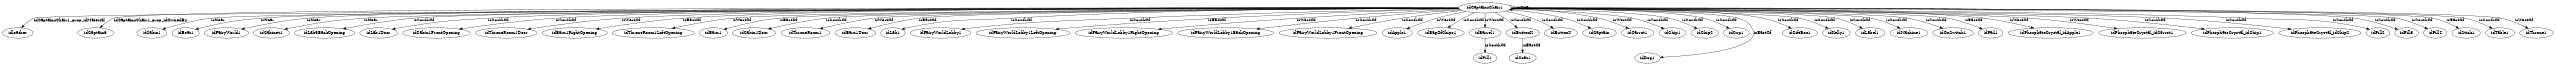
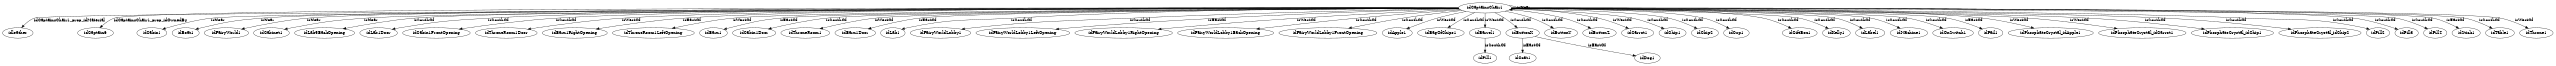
  digraph {
    node [node_type=entity_node]
    edge [edge_type=relationship]
    idCaptainsChair1
    idleather [node_type=property_node]
    n3 [label=idCaptain6 node_type=property_node]
    idCabin1
    idBoat1
    idFairyWorld1
    idCabinet1
    n8 [label=idLab5BackOpening]
    idLab1Door
    idCabin1FrontOpening
    idThroneRoom1Door
    idBarn1RightOpening
    idThroneRoom1LeftOpening
    idBarn1
    idCabin1Door
    idThroneRoom1
    idBarn1Door
    idLab1
    idFairyWorldLobby1
    idFairyWorldLobby1LeftOpening
    idFairyWorldLobby1RightOpening
    idFairyWorldLobby1BackOpening
    idFairyWorldLobby1FrontOpening
    idApple1
    idBagOfChips1
    idBarrel1
    idButtonX
    idButtonY
-   idButtonZ [label=idCaptain]
+   idButtonZ
    idCarrot1
    idChip1
    idChip2
    idCup1
    idDog1
    idGiftBox1
    idKelly1
    idLabel1
    idMachine1
    idOnSwitch1
    idPail1
    idPhosphateCrystal_idApple1
    idPhosphateCrystal_idCarrot1
    idPhosphateCrystal_idChip1
    idPhosphateCrystal_idChip2
    idPill2
    idPill3
    idPill4
    idStick1
    idTable1
    idThrone1
    idPill1
    idCoat1
    idCaptainsChair1 -> idCaptainsChair1 [label=isNear]
    idCaptainsChair1 -> idleather [edge_type=property label=idCaptainsChair1_prop_idMaterial]
    idCaptainsChair1 -> n3 [edge_type=property label=idCaptainsChair1_prop_idOwnedBy]
    idCaptainsChair1 -> idCabin1 [label=isNear]
    idCaptainsChair1 -> idBoat1 [label=isNear]
    idCaptainsChair1 -> idFairyWorld1 [label=isNear]
    idCaptainsChair1 -> idCabinet1 [label=isNear]
    idCaptainsChair1 -> n8 [label=isSouthOf]
    idCaptainsChair1 -> idLab1Door [label=isSouthOf]
    idCaptainsChair1 -> idCabin1FrontOpening [label=isSouthOf]
    idCaptainsChair1 -> idThroneRoom1Door [label=isWestOf]
    idCaptainsChair1 -> idBarn1RightOpening [label=isEastOf]
    idCaptainsChair1 -> idThroneRoom1LeftOpening [label=isWestOf]
    idCaptainsChair1 -> idBarn1 [label=isEastOf]
    idCaptainsChair1 -> idCabin1Door [label=isSouthOf]
    idCaptainsChair1 -> idThroneRoom1 [label=isWestOf]
    idCaptainsChair1 -> idBarn1Door [label=isEastOf]
    idCaptainsChair1 -> idLab1 [label=isSouthOf]
    idCaptainsChair1 -> idFairyWorldLobby1 [label=isSouthOf]
    idCaptainsChair1 -> idFairyWorldLobby1LeftOpening [label=isEastOf]
    idCaptainsChair1 -> idFairyWorldLobby1RightOpening [label=isWestOf]
    idCaptainsChair1 -> idFairyWorldLobby1BackOpening [label=isSouthOf]
    idCaptainsChair1 -> idFairyWorldLobby1FrontOpening [label=isSouthOf]
    idCaptainsChair1 -> idApple1 [label=isWestOf]
    idCaptainsChair1 -> idBagOfChips1 [label=isSouthOf]
    idCaptainsChair1 -> idBarrel1 [label=isWestOf]
    idCaptainsChair1 -> idButtonX [label=isSouthOf]
    idCaptainsChair1 -> idButtonY [label=isSouthOf]
    idCaptainsChair1 -> idButtonZ [label=isSouthOf]
    idCaptainsChair1 -> idCarrot1 [label=isWestOf]
    idCaptainsChair1 -> idChip1 [label=isSouthOf]
    idCaptainsChair1 -> idChip2 [label=isSouthOf]
    idCaptainsChair1 -> idCup1 [label=isSouthOf]
-   idCaptainsChair1 -> idDog1 [label=isEastOf]
+   idButtonX -> idDog1 [label=isEastOf]
    idCaptainsChair1 -> idGiftBox1 [label=isSouthOf]
    idCaptainsChair1 -> idKelly1 [label=isSouthOf]
    idCaptainsChair1 -> idLabel1 [label=isSouthOf]
    idCaptainsChair1 -> idMachine1 [label=isSouthOf]
    idCaptainsChair1 -> idOnSwitch1 [label=isSouthOf]
    idCaptainsChair1 -> idPail1 [label=isEastOf]
    idCaptainsChair1 -> idPhosphateCrystal_idApple1 [label=isWestOf]
    idCaptainsChair1 -> idPhosphateCrystal_idCarrot1 [label=isWestOf]
    idCaptainsChair1 -> idPhosphateCrystal_idChip1 [label=isSouthOf]
    idCaptainsChair1 -> idPhosphateCrystal_idChip2 [label=isSouthOf]
    idCaptainsChair1 -> idPill2 [label=isSouthOf]
    idCaptainsChair1 -> idPill3 [label=isSouthOf]
    idCaptainsChair1 -> idPill4 [label=isSouthOf]
    idCaptainsChair1 -> idStick1 [label=isEastOf]
    idCaptainsChair1 -> idTable1 [label=isSouthOf]
    idCaptainsChair1 -> idThrone1 [label=isWestOf]
    idBarrel1 -> idPill1 [label=isSouthOf]
    idButtonX -> idCoat1 [label=isEastOf]
  }
